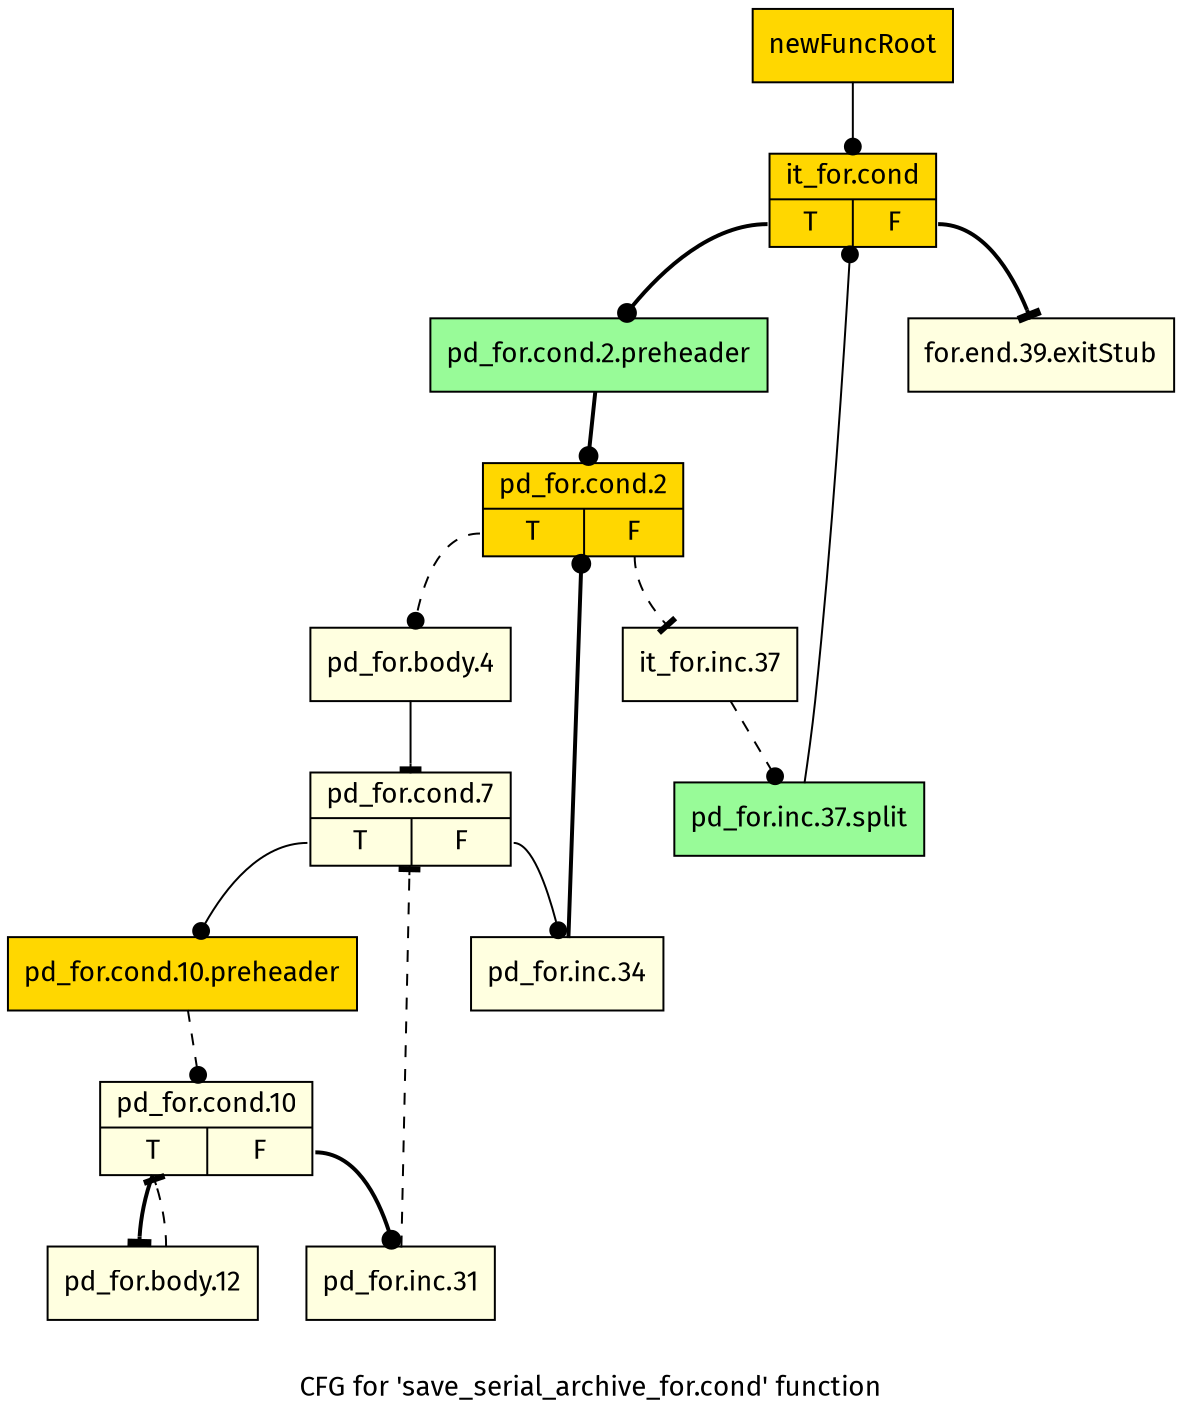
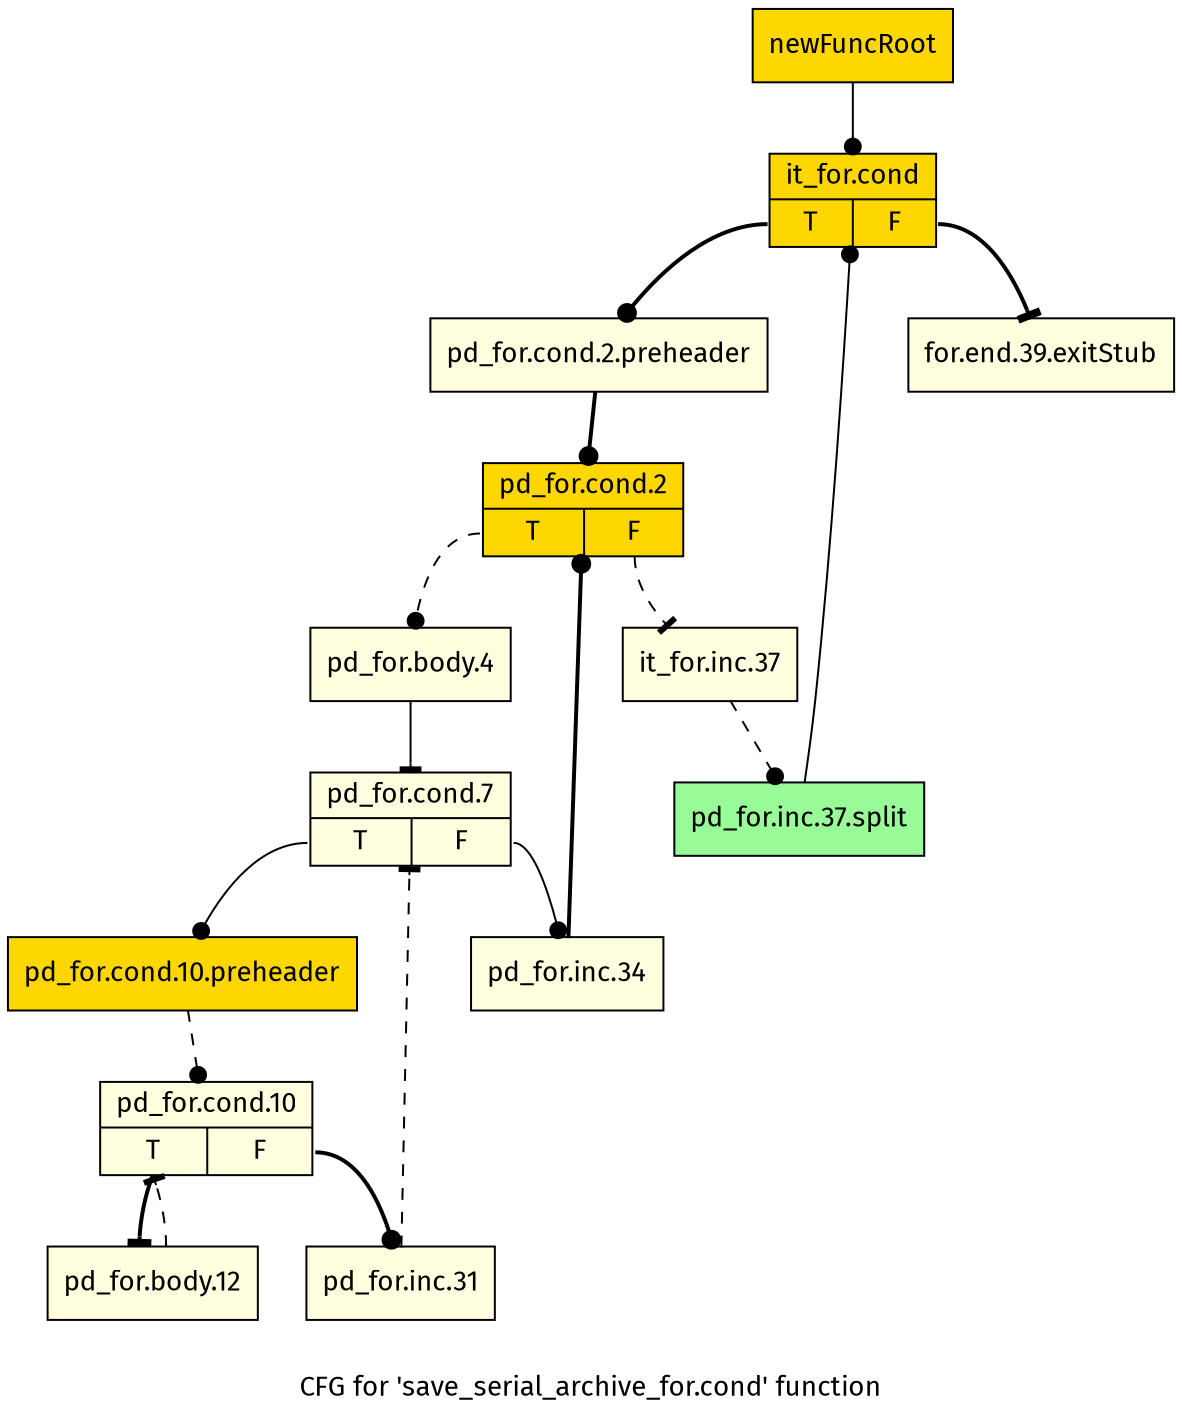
  digraph {
    fontname="Fira Sans"
    label="CFG for 'save_serial_archive_for.cond' function"
    node [fillcolor=lightyellow fontname="Fira Sans" shape=record style=filled]
    edge [arrowhead=dot fontname="Fira Sans" style=bold]
    n1 [fillcolor=gold label="{newFuncRoot}"]
    n2 [fillcolor=gold label="{it_for.cond|{<s0>T|<s1>F}}"]
    n3 [label="{for.end.39.exitStub}"]
-   n4 [fillcolor=palegreen label="{pd_for.cond.2.preheader}"]
+   n4 [label="{pd_for.cond.2.preheader}"]
    n5 [fillcolor=gold label="{pd_for.cond.2|{<s0>T|<s1>F}}"]
    n6 [label="{pd_for.body.4}"]
    n7 [label="{it_for.inc.37}"]
    n8 [label="{pd_for.cond.7|{<s0>T|<s1>F}}"]
    n9 [fillcolor=palegreen label="{pd_for.inc.37.split}"]
    n10 [fillcolor=gold label="{pd_for.cond.10.preheader}"]
    n11 [label="{pd_for.inc.34}"]
    n12 [label="{pd_for.cond.10|{<s0>T|<s1>F}}"]
    n13 [label="{pd_for.body.12}"]
    n14 [label="{pd_for.inc.31}"]
    n1 -> n2 [style=solid]
    n2 -> n3 [arrowhead=tee tailport=s1]
    n2 -> n4 [tailport=s0]
    n4 -> n5
    n5 -> n6 [style=dashed tailport=s0]
    n5 -> n7 [arrowhead=tee style=dashed tailport=s1]
    n6 -> n8 [arrowhead=tee style=solid]
    n7 -> n9 [style=dashed]
    n8 -> n10 [style=solid tailport=s0]
    n8 -> n11 [style=solid tailport=s1]
    n9 -> n2 [style=solid]
    n10 -> n12 [style=dashed]
    n11 -> n5
    n12 -> n13 [arrowhead=tee tailport=s0]
    n12 -> n14 [tailport=s1]
    n13 -> n12 [arrowhead=tee style=dashed]
    n14 -> n8 [arrowhead=tee style=dashed]
  }
